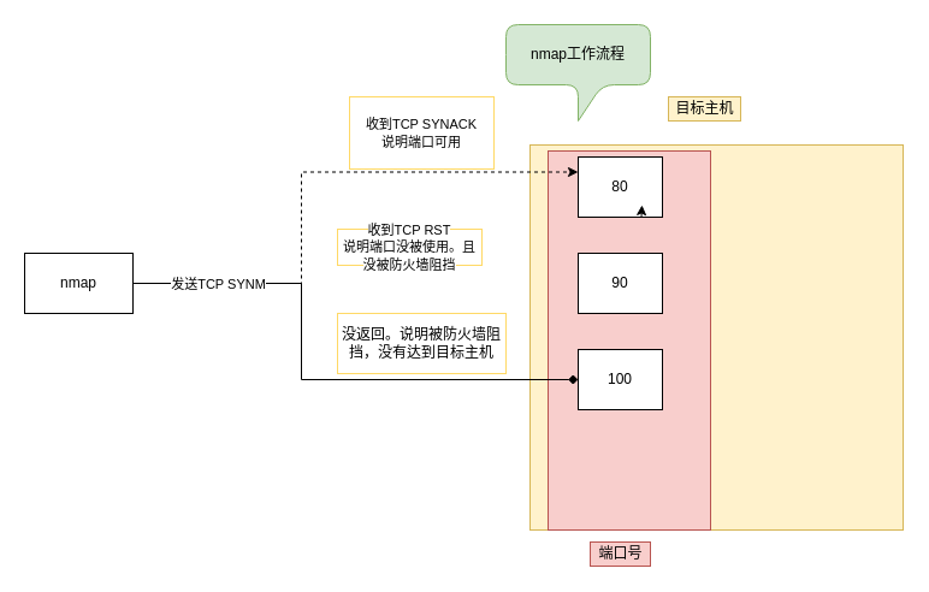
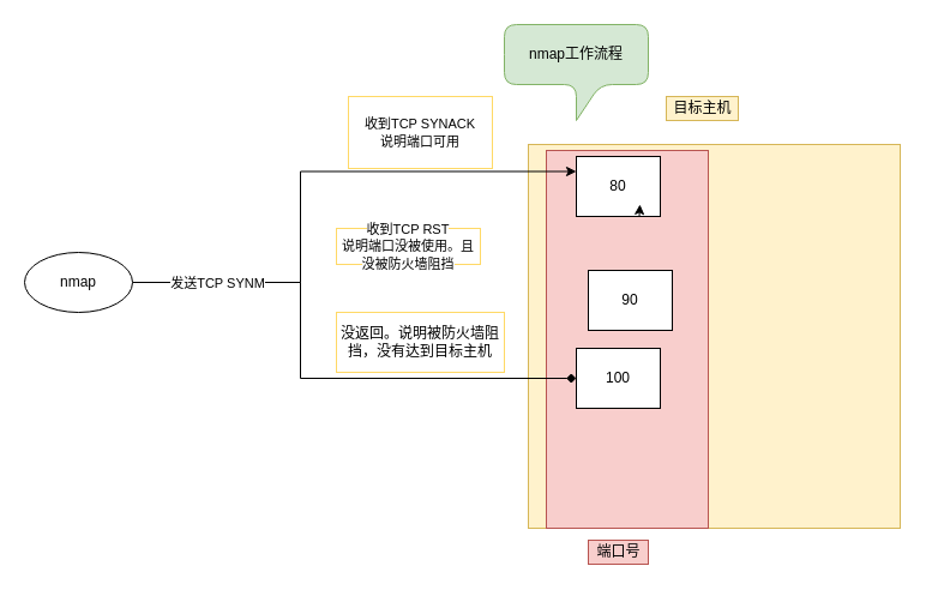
  <mxCell id="0" />
  <mxCell id="1" parent="0" />
  <mxCell id="2" value="" style="rounded=0;whiteSpace=wrap;html=1;fillColor=#fff2cc;strokeColor=#d6b656;" parent="1" vertex="1"><mxGeometry x="440" y="120" width="310" height="320" as="geometry" /></mxCell>
  <mxCell id="3" value="" style="rounded=0;whiteSpace=wrap;html=1;strokeColor=#b85450;fillColor=#f8cecc;" parent="1" vertex="1"><mxGeometry x="455" y="125" width="135" height="315" as="geometry" /></mxCell>
- <mxCell id="4" style="edgeStyle=orthogonalEdgeStyle;rounded=0;orthogonalLoop=1;jettySize=auto;html=1;exitX=1;exitY=0.5;exitDx=0;exitDy=0;entryX=0;entryY=0.25;entryDx=0;entryDy=0;dashed=1;" parent="1" source="7" target="9" edge="1"><mxGeometry relative="1" as="geometry"><Array as="points"><mxPoint x="250" y="235" /><mxPoint x="250" y="143" /></Array></mxGeometry></mxCell>
+ <mxCell id="4" style="edgeStyle=orthogonalEdgeStyle;rounded=0;orthogonalLoop=1;jettySize=auto;html=1;exitX=1;exitY=0.5;exitDx=0;exitDy=0;entryX=0;entryY=0.25;entryDx=0;entryDy=0;" parent="1" source="7" target="9" edge="1"><mxGeometry relative="1" as="geometry"><Array as="points"><mxPoint x="250" y="235" /><mxPoint x="250" y="143" /></Array></mxGeometry></mxCell>
  <mxCell id="5" style="edgeStyle=orthogonalEdgeStyle;rounded=0;orthogonalLoop=1;jettySize=auto;html=1;exitX=1;exitY=0.5;exitDx=0;exitDy=0;entryX=0;entryY=0.5;entryDx=0;entryDy=0;endArrow=diamond;" parent="1" source="7" target="11" edge="1"><mxGeometry relative="1" as="geometry"><Array as="points"><mxPoint x="250" y="235" /><mxPoint x="250" y="315" /></Array></mxGeometry></mxCell>
  <mxCell id="6" value="发送TCP SYNM" style="edgeLabel;html=1;align=center;verticalAlign=middle;resizable=0;points=[];" parent="5" vertex="1" connectable="0"><mxGeometry x="-0.836" relative="1" as="geometry"><mxPoint x="33" as="offset" /></mxGeometry></mxCell>
- <mxCell id="7" value="nmap" style="rounded=0;whiteSpace=wrap;html=1;" parent="1" vertex="1"><mxGeometry x="20" y="210" width="90" height="50" as="geometry" /></mxCell>
+ <mxCell id="7" value="nmap" style="ellipse;whiteSpace=wrap;html=1;" parent="1" vertex="1"><mxGeometry x="20" y="210" width="90" height="50" as="geometry" /></mxCell>
  <mxCell id="8" value="目标主机" style="text;html=1;align=center;verticalAlign=middle;resizable=0;points=[];autosize=1;strokeColor=#d6b656;fillColor=#fff2cc;" parent="1" vertex="1"><mxGeometry x="555" y="80" width="60" height="20" as="geometry" /></mxCell>
  <mxCell id="9" value="80" style="rounded=0;whiteSpace=wrap;html=1;" parent="1" vertex="1"><mxGeometry x="480" y="130" width="70" height="50" as="geometry" /></mxCell>
- <mxCell id="10" value="90" style="rounded=0;whiteSpace=wrap;html=1;" parent="1" vertex="1"><mxGeometry x="480" y="210" width="70" height="50" as="geometry" /></mxCell>
+ <mxCell id="10" value="90" style="rounded=0;whiteSpace=wrap;html=1;" parent="1" vertex="1"><mxGeometry x="490" y="225" width="70" height="50" as="geometry" /></mxCell>
  <mxCell id="11" value="100" style="rounded=0;whiteSpace=wrap;html=1;" parent="1" vertex="1"><mxGeometry x="480" y="290" width="70" height="50" as="geometry" /></mxCell>
  <mxCell id="12" style="edgeStyle=orthogonalEdgeStyle;rounded=0;orthogonalLoop=1;jettySize=auto;html=1;exitX=0.75;exitY=1;exitDx=0;exitDy=0;entryX=0.757;entryY=0.8;entryDx=0;entryDy=0;entryPerimeter=0;" parent="1" source="9" target="9" edge="1"><mxGeometry relative="1" as="geometry" /></mxCell>
  <mxCell id="13" value="端口号" style="text;html=1;align=center;verticalAlign=middle;resizable=0;points=[];autosize=1;strokeColor=#b85450;fillColor=#f8cecc;" parent="1" vertex="1"><mxGeometry x="490" y="450" width="50" height="20" as="geometry" /></mxCell>
  <mxCell id="14" value="&lt;span style=&quot;font-size: 11px ; background-color: rgb(255 , 255 , 255)&quot;&gt;收到TCP RST&lt;/span&gt;&lt;br style=&quot;font-size: 11px&quot;&gt;&lt;span style=&quot;font-size: 11px ; background-color: rgb(255 , 255 , 255)&quot;&gt;说明端口没被使用。且没被防火墙阻挡&lt;/span&gt;" style="whiteSpace=wrap;html=1;strokeColor=#FFD966;" parent="1" vertex="1"><mxGeometry x="280" y="190" width="120" height="30" as="geometry" /></mxCell>
  <mxCell id="15" value="&lt;span style=&quot;font-size: 11px ; background-color: rgb(255 , 255 , 255)&quot;&gt;收到TCP SYNACK&lt;/span&gt;&lt;br style=&quot;font-size: 11px&quot;&gt;&lt;span style=&quot;font-size: 11px ; background-color: rgb(255 , 255 , 255)&quot;&gt;说明端口可用&lt;/span&gt;" style="whiteSpace=wrap;html=1;strokeColor=#FFD966;" parent="1" vertex="1"><mxGeometry x="290" y="80" width="120" height="60" as="geometry" /></mxCell>
  <mxCell id="16" value="没返回。说明被防火墙阻挡，没有达到目标主机" style="whiteSpace=wrap;html=1;strokeColor=#FFD966;" parent="1" vertex="1"><mxGeometry x="280" y="260" width="140" height="50" as="geometry" /></mxCell>
  <mxCell id="17" value="nmap工作流程" style="shape=callout;rounded=1;whiteSpace=wrap;html=1;perimeter=calloutPerimeter;strokeColor=#82b366;fillColor=#d5e8d4;" parent="1" vertex="1"><mxGeometry x="420" y="20" width="120" height="80" as="geometry" /></mxCell>
